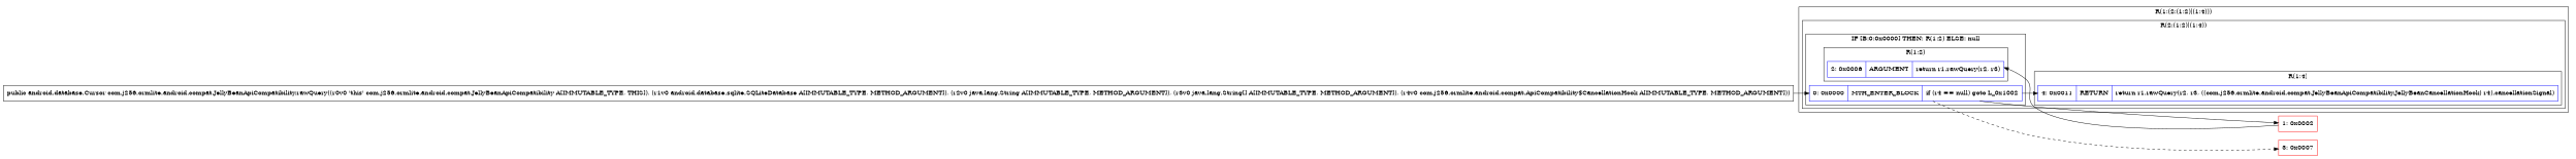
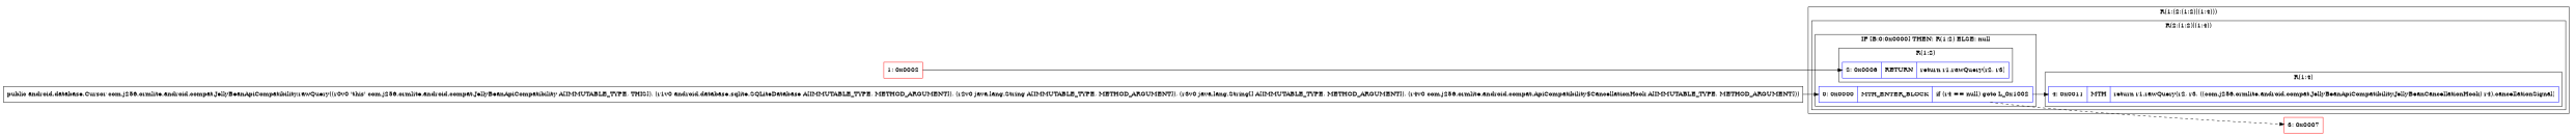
  digraph {
    rankdir=LR
    node [color=blue shape=record]
-   n1 [label="{2\:\ 0x0006|ARGUMENT\l|return r1.rawQuery(r2, r3)\l}"]
+   n1 [label="{2\:\ 0x0006|RETURN\l|return r1.rawQuery(r2, r3)\l}"]
    n2 [label="{0\:\ 0x0000|MTH_ENTER_BLOCK\l|if (r4 == null) goto L_0x1002\l}"]
-   n3 [label="{4\:\ 0x0011|RETURN\l|return r1.rawQuery(r2, r3, ((com.j256.ormlite.android.compat.JellyBeanApiCompatibility.JellyBeanCancellationHook) r4).cancellationSignal)\l}"]
+   n3 [label="{4\:\ 0x0011|MTH\l|return r1.rawQuery(r2, r3, ((com.j256.ormlite.android.compat.JellyBeanApiCompatibility.JellyBeanCancellationHook) r4).cancellationSignal)\l}"]
    n4 [color=red label="{1\:\ 0x0002}"]
    n5 [color=red label="{3\:\ 0x0007}"]
    n6 [label="{public android.database.Cursor com.j256.ormlite.android.compat.JellyBeanApiCompatibility.rawQuery((r0v0 'this' com.j256.ormlite.android.compat.JellyBeanApiCompatibility A[IMMUTABLE_TYPE, THIS]), (r1v0 android.database.sqlite.SQLiteDatabase A[IMMUTABLE_TYPE, METHOD_ARGUMENT]), (r2v0 java.lang.String A[IMMUTABLE_TYPE, METHOD_ARGUMENT]), (r3v0 java.lang.String[] A[IMMUTABLE_TYPE, METHOD_ARGUMENT]), (r4v0 com.j256.ormlite.android.compat.ApiCompatibility$CancellationHook A[IMMUTABLE_TYPE, METHOD_ARGUMENT])) }" color=""]
    subgraph cluster_1 {
      label="R(1:(2:(1:2)|(1:4)))"
      subgraph cluster_2 {
        label="R(2:(1:2)|(1:4))"
        subgraph cluster_3 {
          label="IF [B:0:0x0000] THEN: R(1:2) ELSE: null"
          n2
          subgraph cluster_4 {
            label="R(1:2)"
            n1
          }
        }
        subgraph cluster_5 {
          label="R(1:4)"
          n3
        }
      }
    }
    n2 -> n3
-   n2 -> n4
    n2 -> n5 [style=dashed]
    n4 -> n1
    n6 -> n2
  }
